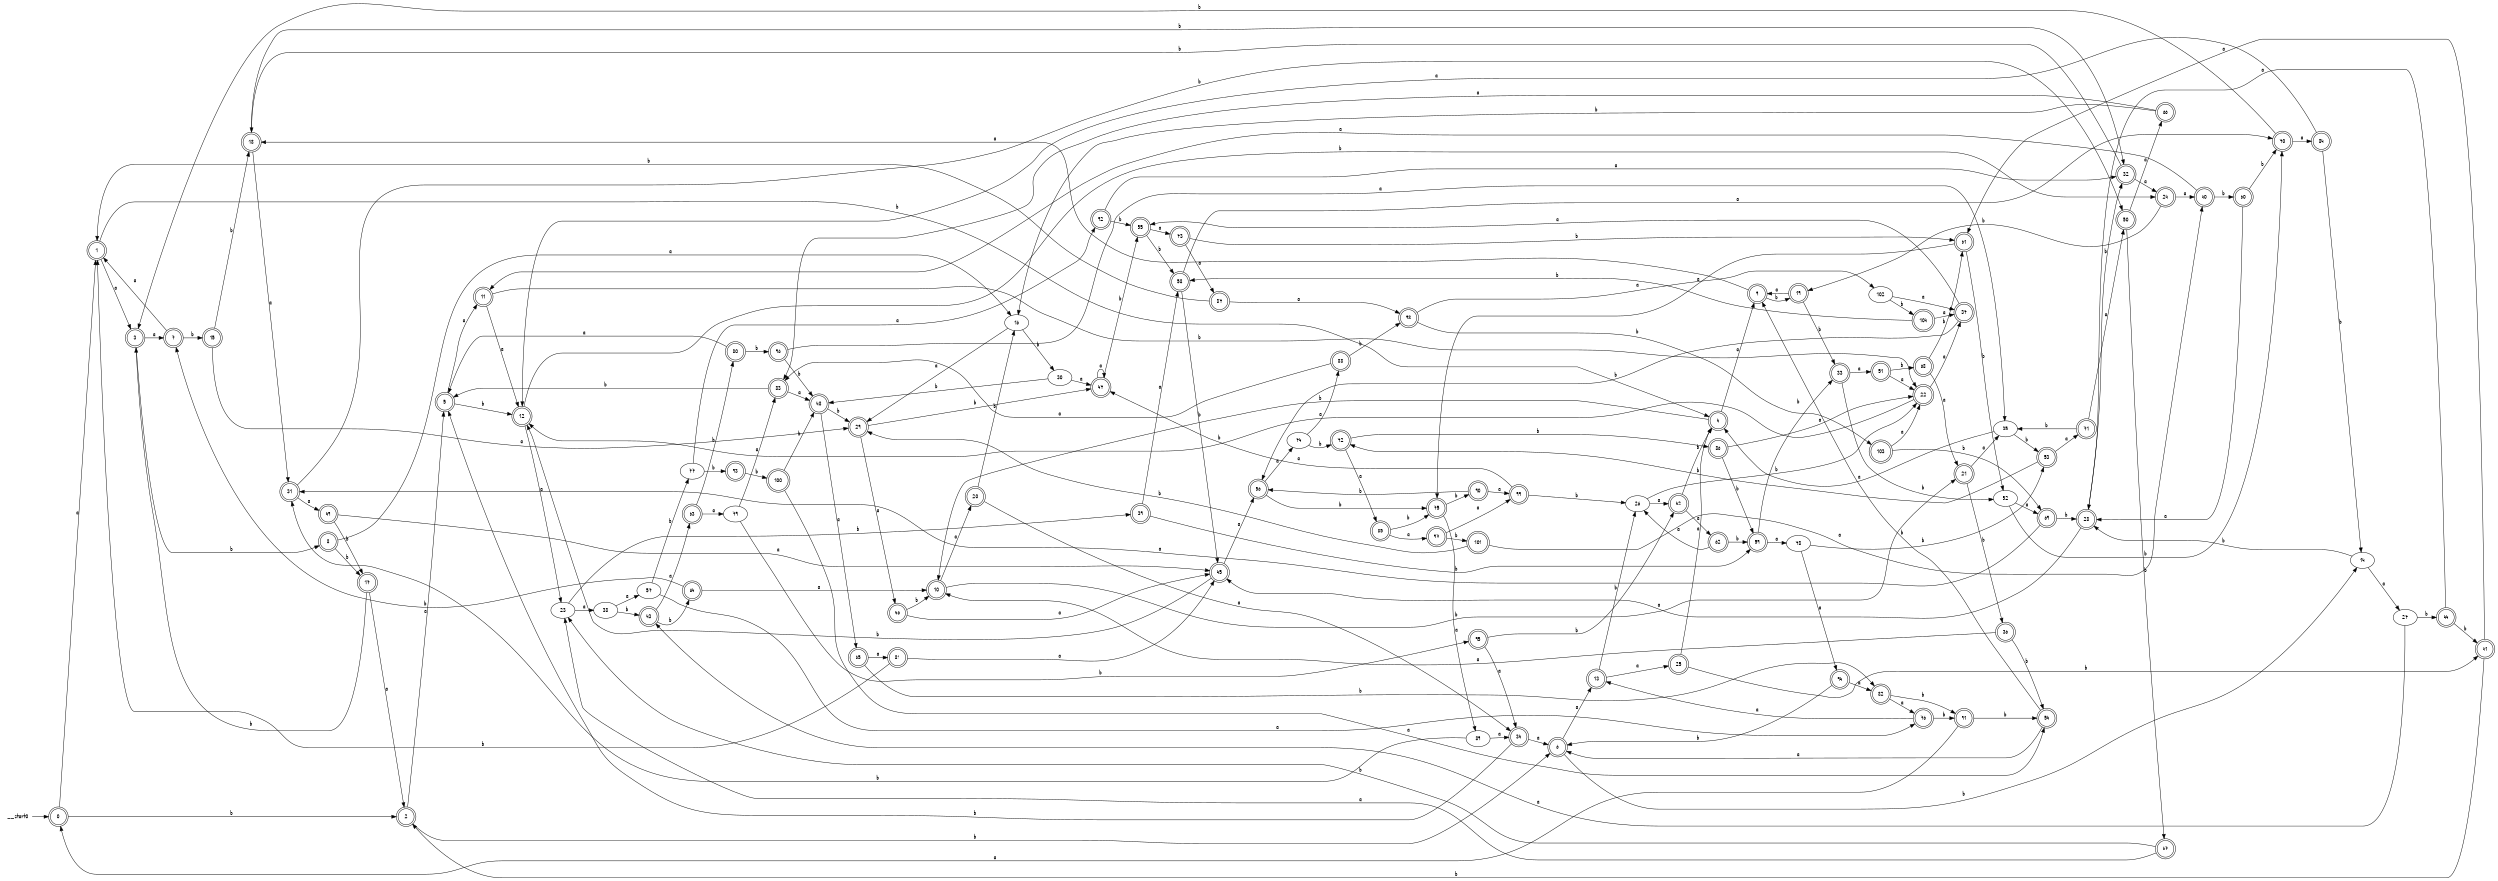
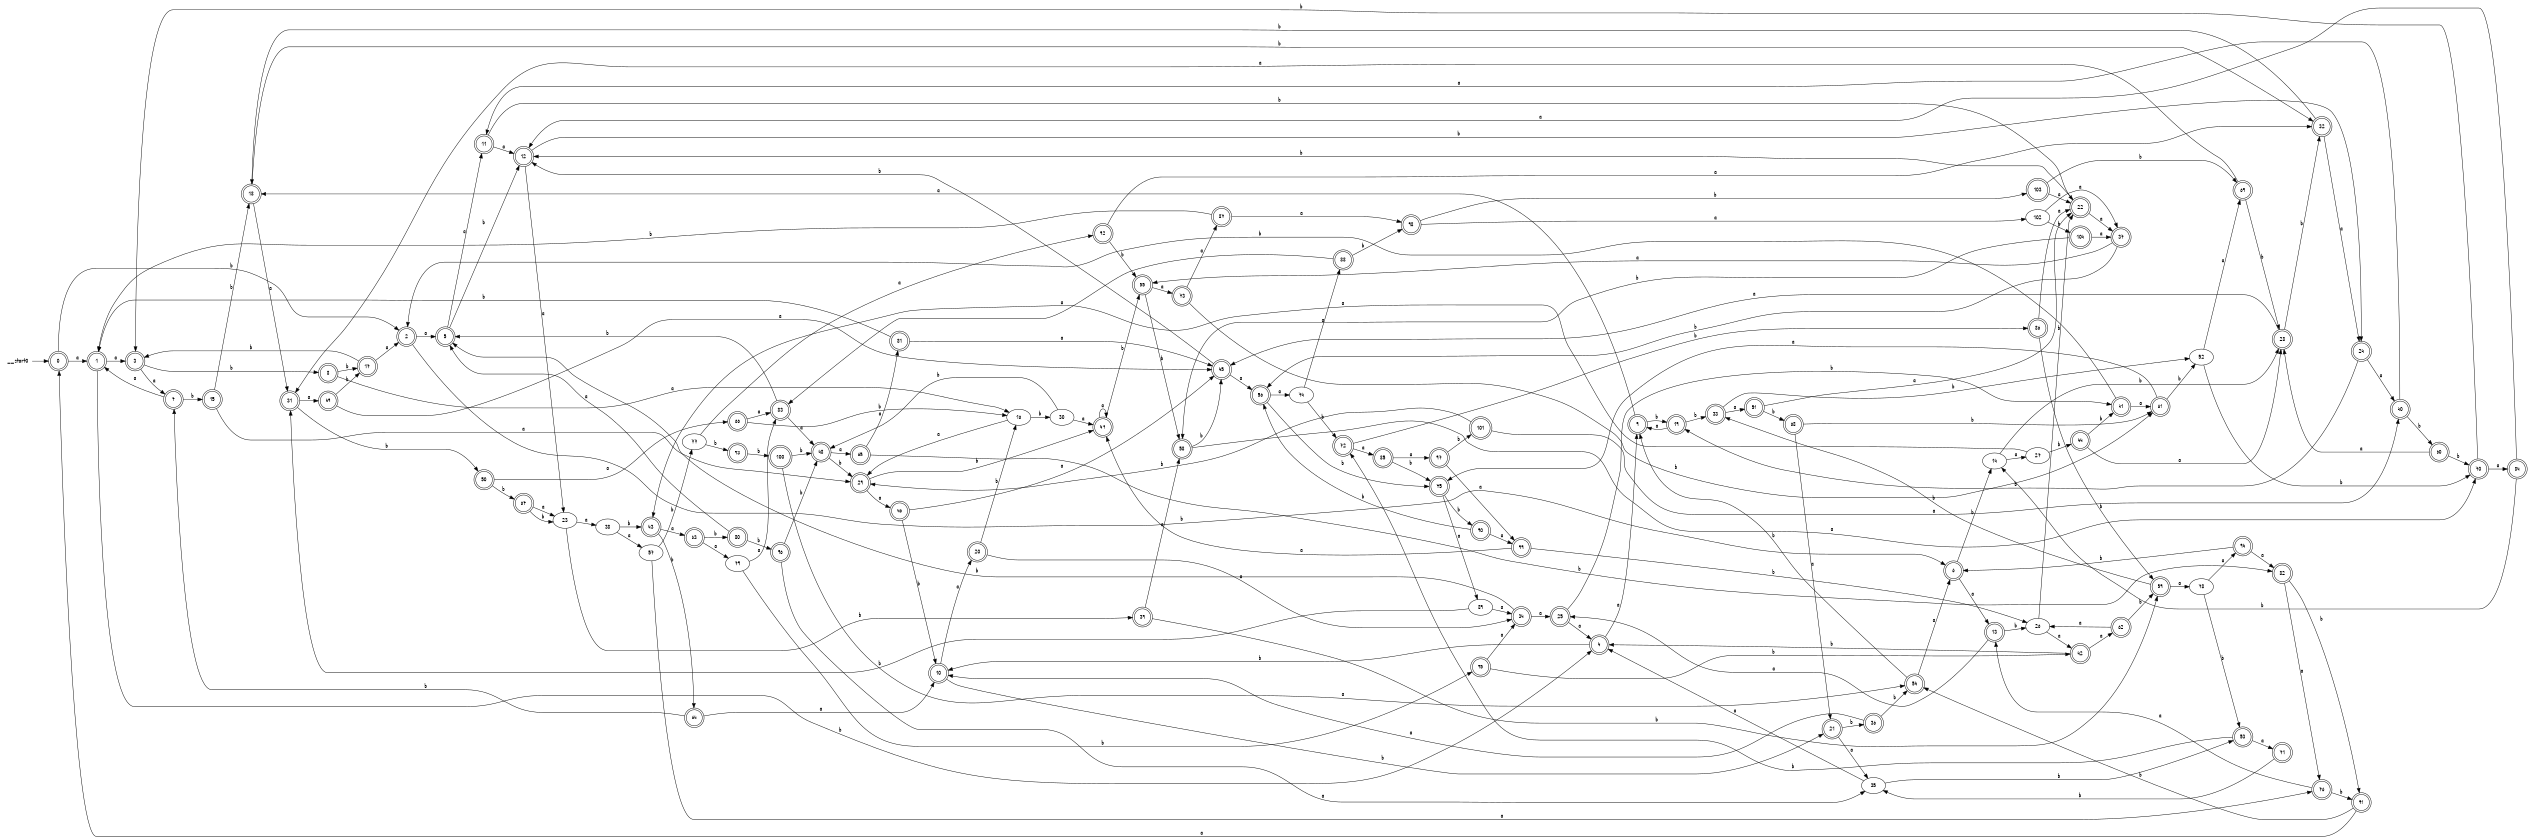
  digraph {
    fontname="Patrick Hand"
    rankdir=LR
    node [fontname="Patrick Hand" shape=doublecircle]
    edge [fontname="Patrick Hand"]
    __start0 [shape=none]
    0
    1
    2
    3
    4
    5
    6
    7
    8
    9
    10
    11
    12
    13
    14 [shape=""]
    15
    16 [shape=""]
    17
    18
    19
    20
    21
    22
    23 [shape=ellipse]
    24
    25
    26 [shape=""]
    27 [shape=""]
    28
    29
    30 [shape=""]
    31
    32
    33
    34
    35 [shape=""]
    36
    37
    38 [shape=""]
    39
    40
    41
    42
    43
    44
    45
    46
    47
    48
    49
    50
    51
    52 [shape=""]
    53
    54
    55
    56
    57 [shape=""]
    58
    59
    60
    61
    62
    63
    64
    65
    66
    67
    68
    69
    70
    71
    72
    73
    74 [shape=""]
    75
    76
    77 [shape=""]
    78 [shape=""]
    79 [shape=""]
    80
    81
    82
    83
    84
    85
    86
    87
    88
    89 [shape=""]
    90
    91
    92
    93
    94
    95
    96
    97
    98
    99
    100
    101
    102 [shape=""]
    103
    104
    __start0 -> 0
    0 -> 1 [label=a]
    0 -> 2 [label=b]
    1 -> 3 [label=a]
    1 -> 4 [label=b]
    2 -> 5 [label=a]
    2 -> 6 [label=b]
    3 -> 7 [label=a]
    3 -> 8 [label=b]
    4 -> 9 [label=a]
    4 -> 10 [label=b]
    5 -> 11 [label=a]
    5 -> 12 [label=b]
    6 -> 13 [label=a]
    6 -> 14 [label=b]
    7 -> 1 [label=a]
    7 -> 15 [label=b]
    8 -> 16 [label=a]
    8 -> 17 [label=b]
    9 -> 18 [label=a]
    9 -> 19 [label=b]
    10 -> 20 [label=a]
    10 -> 21 [label=b]
    11 -> 12 [label=a]
    11 -> 22 [label=b]
    12 -> 23 [label=a]
    12 -> 24 [label=b]
    13 -> 25 [label=a]
    13 -> 26 [label=b]
    14 -> 27 [label=a]
    14 -> 28 [label=b]
    15 -> 18 [label=b]
    15 -> 29 [label=a]
    16 -> 29 [label=a]
    16 -> 30 [label=b]
    17 -> 2 [label=a]
    17 -> 3 [label=b]
    18 -> 31 [label=a]
    18 -> 32 [label=b]
    19 -> 9 [label=a]
    19 -> 33 [label=b]
    20 -> 16 [label=b]
    20 -> 34 [label=a]
    21 -> 35 [label=a]
    21 -> 36 [label=b]
    22 -> 12 [label=b]
    22 -> 37 [label=a]
    23 -> 38 [label=a]
    23 -> 39 [label=b]
    24 -> 19 [label=b]
    24 -> 40 [label=a]
    25 -> 4 [label=a]
    25 -> 41 [label=b]
    26 -> 22 [label=b]
    26 -> 42 [label=a]
    27 -> 43 [label=a]
    27 -> 44 [label=b]
    28 -> 32 [label=b]
    28 -> 45 [label=a]
    29 -> 46 [label=a]
    29 -> 47 [label=b]
    30 -> 47 [label=a]
    30 -> 48 [label=b]
    31 -> 49 [label=a]
    31 -> 50 [label=b]
    32 -> 18 [label=b]
    32 -> 24 [label=a]
    33 -> 51 [label=a]
    33 -> 52 [label=b]
    34 -> 5 [label=b]
-   34 -> 6 [label=a]
+   34 -> 25 [label=a]
    35 -> 4 [label=a]
    35 -> 53 [label=b]
    36 -> 10 [label=a]
    36 -> 54 [label=b]
    37 -> 55 [label=a]
    37 -> 56 [label=b]
    38 -> 43 [label=b]
    38 -> 57 [label=a]
    39 -> 58 [label=a]
    39 -> 59 [label=b]
    40 -> 11 [label=a]
    40 -> 60 [label=b]
    41 -> 2 [label=b]
    41 -> 61 [label=a]
    42 -> 4 [label=b]
    42 -> 62 [label=a]
    43 -> 63 [label=a]
    43 -> 64 [label=b]
    44 -> 28 [label=a]
    44 -> 41 [label=b]
    45 -> 12 [label=b]
    45 -> 56 [label=a]
    46 -> 10 [label=b]
    46 -> 45 [label=a]
    47 -> 47 [label=a]
    47 -> 55 [label=b]
    48 -> 29 [label=b]
    48 -> 65 [label=a]
    49 -> 17 [label=b]
    49 -> 45 [label=a]
    50 -> 66 [label=a]
    50 -> 67 [label=b]
    51 -> 22 [label=a]
    51 -> 68 [label=b]
    52 -> 69 [label=a]
    52 -> 70 [label=b]
    53 -> 71 [label=a]
    53 -> 72 [label=b]
    54 -> 6 [label=a]
    54 -> 9 [label=b]
    55 -> 58 [label=b]
    55 -> 73 [label=a]
    56 -> 74 [label=a]
    56 -> 75 [label=b]
    57 -> 76 [label=a]
    57 -> 77 [label=b]
    58 -> 45 [label=b]
    58 -> 70 [label=a]
    59 -> 33 [label=b]
    59 -> 78 [label=a]
    60 -> 28 [label=a]
    60 -> 70 [label=b]
    61 -> 52 [label=b]
    61 -> 75 [label=a]
    62 -> 26 [label=a]
    62 -> 59 [label=b]
    63 -> 79 [label=a]
    63 -> 80 [label=b]
    64 -> 7 [label=b]
    64 -> 10 [label=a]
    65 -> 81 [label=a]
    65 -> 82 [label=b]
    66 -> 16 [label=b]
    66 -> 83 [label=a]
    67 -> 23 [label=a]
    67 -> 23 [label=b]
    68 -> 21 [label=a]
    68 -> 61 [label=b]
    69 -> 28 [label=b]
    69 -> 31 [label=a]
    70 -> 3 [label=b]
    70 -> 84 [label=a]
    71 -> 35 [label=b]
-   71 -> 50 [label=a]
    72 -> 85 [label=a]
    72 -> 86 [label=b]
    73 -> 61 [label=b]
    73 -> 87 [label=a]
    74 -> 72 [label=b]
    74 -> 88 [label=a]
    75 -> 89 [label=a]
    75 -> 90 [label=b]
    76 -> 13 [label=a]
    76 -> 91 [label=b]
    77 -> 92 [label=a]
    77 -> 93 [label=b]
    78 -> 53 [label=b]
    78 -> 94 [label=a]
    79 -> 83 [label=a]
    79 -> 95 [label=b]
    80 -> 5 [label=a]
    80 -> 96 [label=b]
    81 -> 1 [label=b]
    81 -> 45 [label=a]
    82 -> 76 [label=a]
    82 -> 91 [label=b]
    83 -> 5 [label=b]
    83 -> 48 [label=a]
    84 -> 12 [label=a]
    84 -> 14 [label=b]
    85 -> 75 [label=b]
    85 -> 97 [label=a]
    86 -> 22 [label=a]
    86 -> 59 [label=b]
    87 -> 1 [label=b]
    87 -> 98 [label=a]
    88 -> 83 [label=a]
    88 -> 98 [label=b]
    89 -> 31 [label=b]
    89 -> 34 [label=a]
    90 -> 56 [label=b]
    90 -> 99 [label=a]
    91 -> 0 [label=a]
    91 -> 54 [label=b]
    92 -> 32 [label=a]
    92 -> 55 [label=b]
    93 -> 100 [label=b]
    94 -> 6 [label=b]
    94 -> 82 [label=a]
    95 -> 34 [label=a]
    95 -> 42 [label=b]
    96 -> 35 [label=a]
    96 -> 48 [label=b]
    97 -> 99 [label=a]
    97 -> 101 [label=b]
    98 -> 102 [label=a]
    98 -> 103 [label=b]
    99 -> 26 [label=b]
    99 -> 47 [label=a]
    100 -> 48 [label=b]
    100 -> 54 [label=a]
    101 -> 29 [label=b]
    101 -> 40 [label=a]
    102 -> 37 [label=a]
    102 -> 104 [label=b]
    103 -> 22 [label=a]
    103 -> 69 [label=b]
    104 -> 37 [label=a]
    104 -> 58 [label=b]
  }
